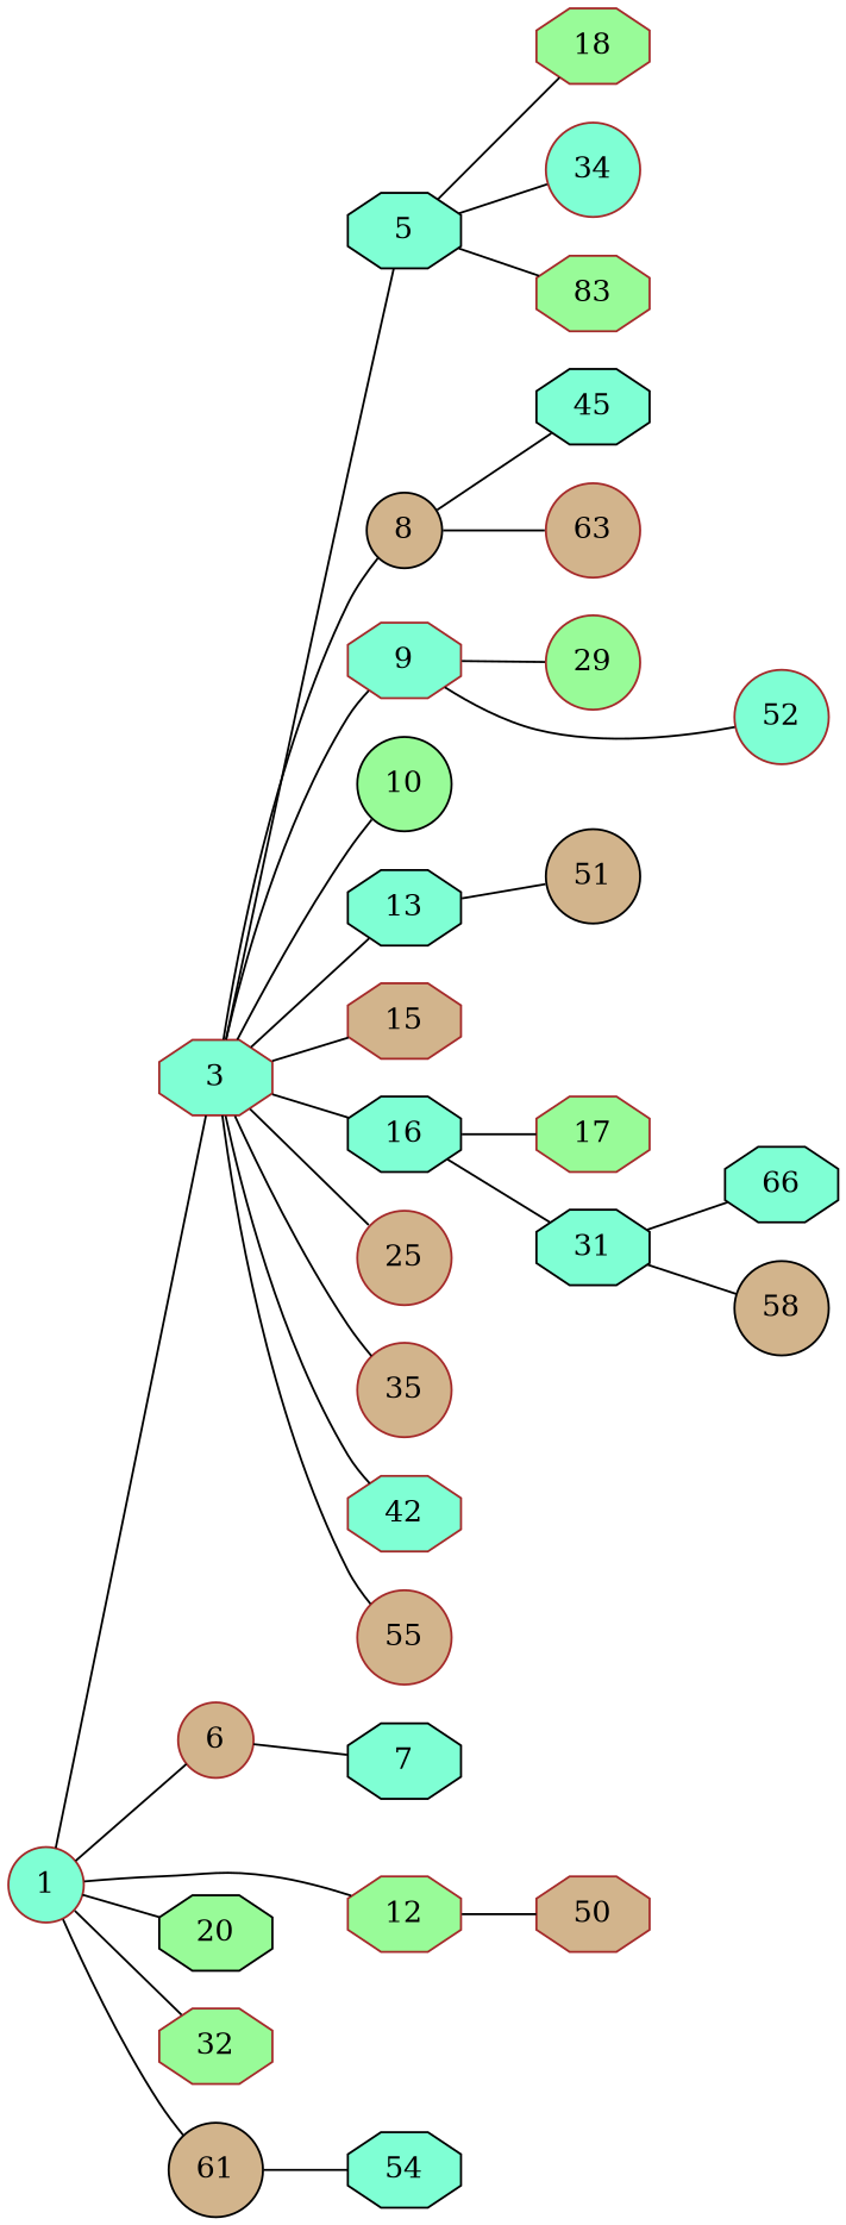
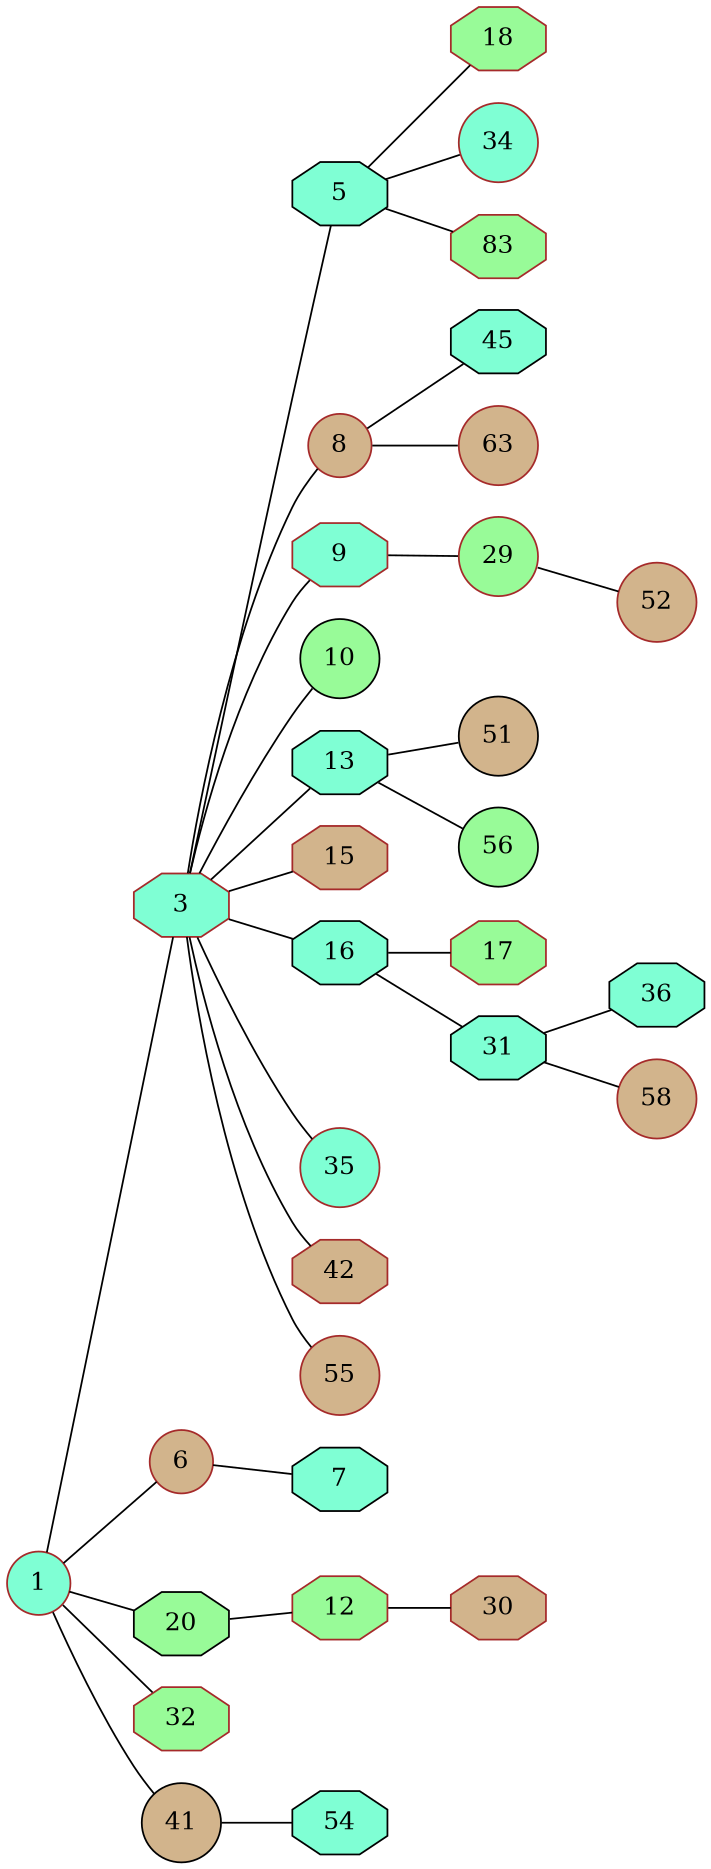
  graph {
    rankdir=LR
    node [color=brown fillcolor=aquamarine shape=octagon style=filled]
    1 [shape=circle super="+2+14+19"]
    3 [super="+4+27"]
    6 [fillcolor=tan shape=circle super="+11+22"]
    12 [fillcolor=palegreen super="+24+60"]
    20 [color=black fillcolor=palegreen]
    32 [fillcolor=palegreen]
-   41 [color=black fillcolor=tan shape=circle label=61]
+   41 [color=black fillcolor=tan shape=circle]
    5 [color=black]
-   8 [color=black fillcolor=tan shape=circle super="+57"]
+   8 [fillcolor=tan shape=circle super="+57"]
    9 [super="+30+37"]
    10 [color=black fillcolor=palegreen shape=circle]
    13 [color=black super="+62+38+23+33"]
    15 [fillcolor=tan super="+69+28"]
    16 [color=black]
-   25 [fillcolor=tan shape=circle]
-   35 [fillcolor=tan shape=circle]
-   42
+   35 [shape=circle]
+   42 [fillcolor=tan]
    55 [fillcolor=tan shape=circle super="+59"]
    7 [color=black]
-   50 [fillcolor=tan]
+   50 [fillcolor=tan label=30]
    54 [color=black]
    18 [fillcolor=palegreen super="+48"]
    34 [shape=circle]
    n24 [fillcolor=palegreen label=83 super="+49+61"]
    45 [color=black]
    63 [fillcolor=tan shape=circle]
    29 [fillcolor=palegreen shape=circle]
-   52 [shape=circle]
+   52 [fillcolor=tan shape=circle]
    51 [color=black fillcolor=tan shape=circle]
+   56 [color=black fillcolor=palegreen shape=circle]
    17 [fillcolor=palegreen]
    31 [color=black]
-   36 [color=black super="+44" label=66]
-   58 [color=black fillcolor=tan shape=circle]
+   36 [color=black super="+44"]
+   58 [fillcolor=tan shape=circle]
    1 -- 3
    1 -- 6
-   1 -- 12
+   20 -- 12
    1 -- 20
    1 -- 32
    1 -- 41
    3 -- 5
    3 -- 8
    3 -- 9
    3 -- 10
    3 -- 13
    3 -- 15
    3 -- 16
-   3 -- 25
    3 -- 35
    3 -- 42
    3 -- 55
    6 -- 7
    12 -- 50
    41 -- 54
    5 -- 18
    5 -- 34
    5 -- n24
    8 -- 45
    8 -- 63
    9 -- 29
-   9 -- 52
+   29 -- 52
    13 -- 51
+   13 -- 56
    16 -- 17
    16 -- 31
    31 -- 36
    31 -- 58
  }
